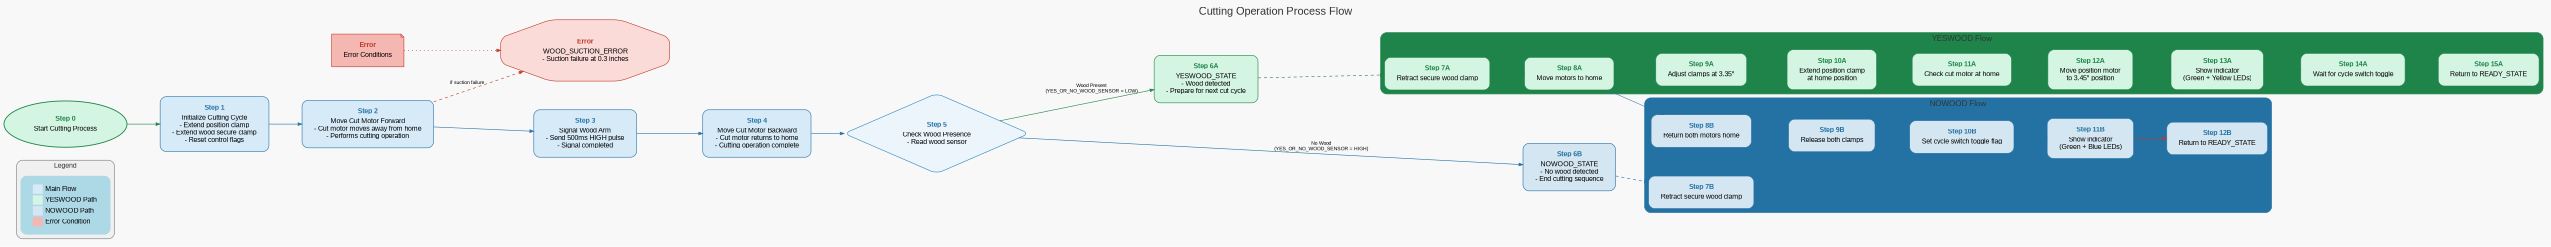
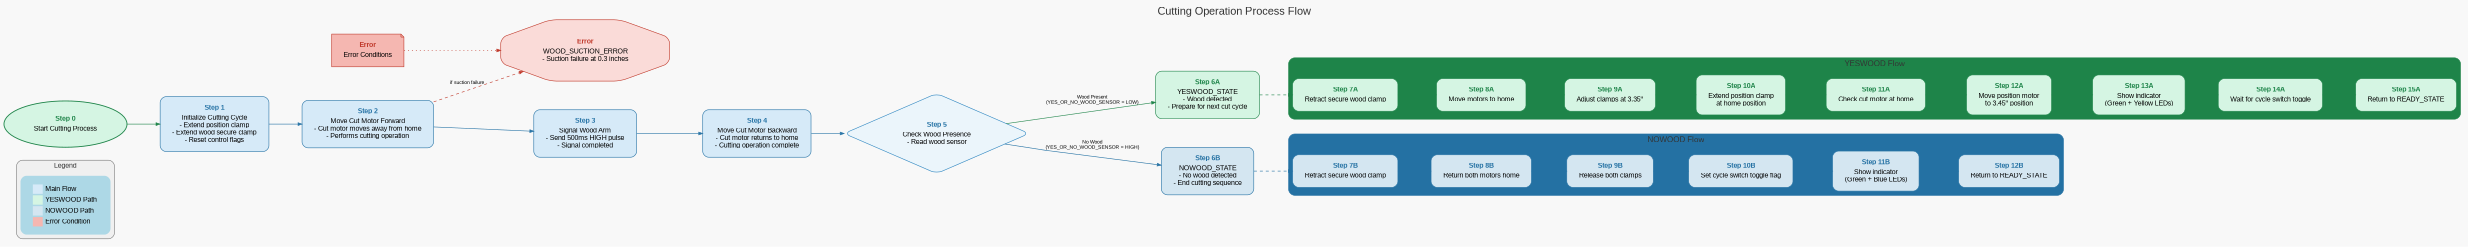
  digraph {
    bgcolor="#F8F8F8"
    fontcolor="#333333"
    fontname=Arial
    fontsize=22
    label="Cutting Operation Process Flow"
    labelloc=t
    nodesep=0.8
    rankdir=LR
    ranksep=0.9
    splines=polyline
    node [color="#1E8449" fillcolor="#D5F5E3" fontname=Arial margin="0.3,0.2" penwidth=1.2 shape=box style="rounded,filled"]
    edge [arrowsize=0.8 color="#1E8449" fontname=Arial fontsize=10 penwidth=1.0]
    n1 [color="#555555" fillcolor=lightblue label=<<table border="0" cellborder="0" cellspacing="3">             <tr><td port="main" bgcolor="#D6EAF8" width="20" height="12"></td><td align="left">Main Flow</td></tr>             <tr><td port="yes" bgcolor="#D5F5E3" width="20" height="12"></td><td align="left">YESWOOD Path</td></tr>             <tr><td port="no" bgcolor="#D4E6F1" width="20" height="12"></td><td align="left">NOWOOD Path</td></tr>             <tr><td port="error" bgcolor="#F5B7B1" width="20" height="12"></td><td align="left">Error Condition</td></tr>         </table>> shape=none]
    n2 [label=<<table border="0" cellborder="0" cellspacing="0"><tr><td><font color="#1E8449" point-size="14"><b>Step 7A</b></font></td></tr><tr><td align="left">Retract secure wood clamp</td></tr></table>>]
    n3 [label=<<table border="0" cellborder="0" cellspacing="0"><tr><td><font color="#1E8449" point-size="14"><b>Step 8A</b></font></td></tr><tr><td align="left">Move motors to home</td></tr></table>>]
    n4 [label=<<table border="0" cellborder="0" cellspacing="0"><tr><td><font color="#1E8449" point-size="14"><b>Step 9A</b></font></td></tr><tr><td align="left">Adjust clamps at 3.35"</td></tr></table>>]
    n5 [label=<<table border="0" cellborder="0" cellspacing="0"><tr><td><font color="#1E8449" point-size="14"><b>Step 10A</b></font></td></tr><tr><td align="left">Extend position clamp<br/>at home position</td></tr></table>>]
    n6 [label=<<table border="0" cellborder="0" cellspacing="0"><tr><td><font color="#1E8449" point-size="14"><b>Step 11A</b></font></td></tr><tr><td align="left">Check cut motor at home</td></tr></table>>]
    n7 [label=<<table border="0" cellborder="0" cellspacing="0"><tr><td><font color="#1E8449" point-size="14"><b>Step 12A</b></font></td></tr><tr><td align="left">Move position motor<br/>to 3.45" position</td></tr></table>>]
    n8 [label=<<table border="0" cellborder="0" cellspacing="0"><tr><td><font color="#1E8449" point-size="14"><b>Step 13A</b></font></td></tr><tr><td align="left">Show indicator<br/>(Green + Yellow LEDs)</td></tr></table>>]
    n9 [label=<<table border="0" cellborder="0" cellspacing="0"><tr><td><font color="#1E8449" point-size="14"><b>Step 14A</b></font></td></tr><tr><td align="left">Wait for cycle switch toggle</td></tr></table>>]
    n10 [label=<<table border="0" cellborder="0" cellspacing="0"><tr><td><font color="#1E8449" point-size="14"><b>Step 15A</b></font></td></tr><tr><td align="left">Return to READY_STATE</td></tr></table>>]
    n11 [color="#2471A3" fillcolor="#D4E6F1" label=<<table border="0" cellborder="0" cellspacing="0"><tr><td><font color="#2471A3" point-size="14"><b>Step 7B</b></font></td></tr><tr><td align="left">Retract secure wood clamp</td></tr></table>>]
    n12 [color="#2471A3" fillcolor="#D4E6F1" label=<<table border="0" cellborder="0" cellspacing="0"><tr><td><font color="#2471A3" point-size="14"><b>Step 8B</b></font></td></tr><tr><td align="left">Return both motors home</td></tr></table>>]
    n13 [color="#2471A3" fillcolor="#D4E6F1" label=<<table border="0" cellborder="0" cellspacing="0"><tr><td><font color="#2471A3" point-size="14"><b>Step 9B</b></font></td></tr><tr><td align="left">Release both clamps</td></tr></table>>]
    n14 [color="#2471A3" fillcolor="#D4E6F1" label=<<table border="0" cellborder="0" cellspacing="0"><tr><td><font color="#2471A3" point-size="14"><b>Step 10B</b></font></td></tr><tr><td align="left">Set cycle switch toggle flag</td></tr></table>>]
    n15 [color="#2471A3" fillcolor="#D4E6F1" label=<<table border="0" cellborder="0" cellspacing="0"><tr><td><font color="#2471A3" point-size="14"><b>Step 11B</b></font></td></tr><tr><td align="left">Show indicator<br/>(Green + Blue LEDs)</td></tr></table>>]
    n16 [color="#2471A3" fillcolor="#D4E6F1" label=<<table border="0" cellborder="0" cellspacing="0"><tr><td><font color="#2471A3" point-size="14"><b>Step 12B</b></font></td></tr><tr><td align="left">Return to READY_STATE</td></tr></table>>]
    n17 [label=<<table border="0" cellborder="0" cellspacing="0"><tr><td><font color="#1E8449" point-size="14"><b>Step 0</b></font></td></tr><tr><td>Start Cutting Process</td></tr></table>> penwidth=1.8 shape=oval]
    n18 [color="#2874A6" fillcolor="#D6EAF8" label=<<table border="0" cellborder="0" cellspacing="0"><tr><td><font color="#2874A6" point-size="14"><b>Step 1</b></font></td></tr><tr><td align="left">Initialize Cutting Cycle<br/>- Extend position clamp<br/>- Extend wood secure clamp<br/>- Reset control flags</td></tr></table>>]
    n19 [color="#2874A6" fillcolor="#D6EAF8" label=<<table border="0" cellborder="0" cellspacing="0"><tr><td><font color="#2874A6" point-size="14"><b>Step 2</b></font></td></tr><tr><td align="left">Move Cut Motor Forward<br/>- Cut motor moves away from home<br/>- Performs cutting operation</td></tr></table>>]
    n20 [color="#2874A6" fillcolor="#D6EAF8" label=<<table border="0" cellborder="0" cellspacing="0"><tr><td><font color="#2874A6" point-size="14"><b>Step 3</b></font></td></tr><tr><td align="left">Signal Wood Arm<br/>- Send 500ms HIGH pulse<br/>- Signal completed</td></tr></table>>]
    n21 [color="#C0392B" fillcolor="#FADBD8" label=<<table border="0" cellborder="0" cellspacing="0"><tr><td><font color="#C0392B" point-size="14"><b>Error</b></font></td></tr><tr><td align="left">WOOD_SUCTION_ERROR<br/>- Suction failure at 0.3 inches</td></tr></table>> shape=octagon]
    n22 [color="#2874A6" fillcolor="#D6EAF8" label=<<table border="0" cellborder="0" cellspacing="0"><tr><td><font color="#2874A6" point-size="14"><b>Step 4</b></font></td></tr><tr><td align="left">Move Cut Motor Backward<br/>- Cut motor returns to home<br/>- Cutting operation complete</td></tr></table>>]
    n23 [color="#2E86C1" fillcolor="#EBF5FB" label=<<table border="0" cellborder="0" cellspacing="0"><tr><td><font color="#2874A6" point-size="14"><b>Step 5</b></font></td></tr><tr><td align="left">Check Wood Presence<br/>- Read wood sensor</td></tr></table>> shape=diamond]
    n24 [label=<<table border="0" cellborder="0" cellspacing="0"><tr><td><font color="#1E8449" point-size="14"><b>Step 6A</b></font></td></tr><tr><td align="left">YESWOOD_STATE<br/>- Wood detected<br/>- Prepare for next cut cycle</td></tr></table>>]
    n25 [color="#2471A3" fillcolor="#D4E6F1" label=<<table border="0" cellborder="0" cellspacing="0"><tr><td><font color="#2471A3" point-size="14"><b>Step 6B</b></font></td></tr><tr><td align="left">NOWOOD_STATE<br/>- No wood detected<br/>- End cutting sequence</td></tr></table>>]
    n26 [color="#C0392B" fillcolor="#F5B7B1" label=<<table border="0" cellborder="0" cellspacing="0"><tr><td><font color="#C0392B" point-size="14"><b>Error</b></font></td></tr><tr><td align="left">Error Conditions</td></tr></table>> shape=note]
    subgraph cluster_1 {
      color="#666666"
      fillcolor="#F0F0F0"
      fontsize=14
      label=Legend
      rank=sink
      style="rounded,filled"
      n1
    }
    subgraph cluster_2 {
      bgcolor="#EAF7EF"
      color="#1E8449"
      fontsize=16
      label="YESWOOD Flow"
      penwidth=1.2
      style="rounded,filled"
      n2
      n3
      n4
      n5
      n6
      n7
      n8
      n9
      n10
    }
    subgraph cluster_3 {
      bgcolor="#EBF5FB"
      color="#2471A3"
      fontsize=16
      label="NOWOOD Flow"
      penwidth=1.2
      style="rounded,filled"
      n11
      n12
      n13
      n14
      n15
      n16
    }
    n2 -> n3
    n3 -> n4
    n4 -> n5
    n5 -> n6
    n6 -> n7
    n7 -> n8
    n8 -> n9
    n9 -> n10
-   n3 -> n12 [color="#2471A3"]
+   n11 -> n12 [color="#2471A3"]
    n12 -> n13 [color="#2471A3"]
    n13 -> n14 [color="#2471A3"]
    n14 -> n15 [color="#2471A3"]
-   n15 -> n16 [color="#C0392B"]
+   n15 -> n16 [color="#2471A3"]
    n17 -> n18 [penwidth=1.2]
    n18 -> n19 [color="#2874A6" penwidth=1.2]
    n19 -> n20 [color="#2874A6" penwidth=1.2]
    n19 -> n21 [color="#C0392B" label="if suction failure" penwidth=1.2 style=dashed]
    n20 -> n22 [color="#2874A6" penwidth=1.2]
    n22 -> n23 [color="#2874A6" penwidth=1.2]
    n23 -> n24 [label="Wood Present\n(YES_OR_NO_WOOD_SENSOR = LOW)" penwidth=1.2]
    n23 -> n25 [color="#2471A3" label="No Wood\n(YES_OR_NO_WOOD_SENSOR = HIGH)" penwidth=1.2]
    n24 -> n2 [penwidth=1.2 style=dashed]
    n25 -> n11 [color="#2471A3" penwidth=1.2 style=dashed]
    n26 -> n21 [color="#C0392B" penwidth=1.2 style=dotted]
  }
